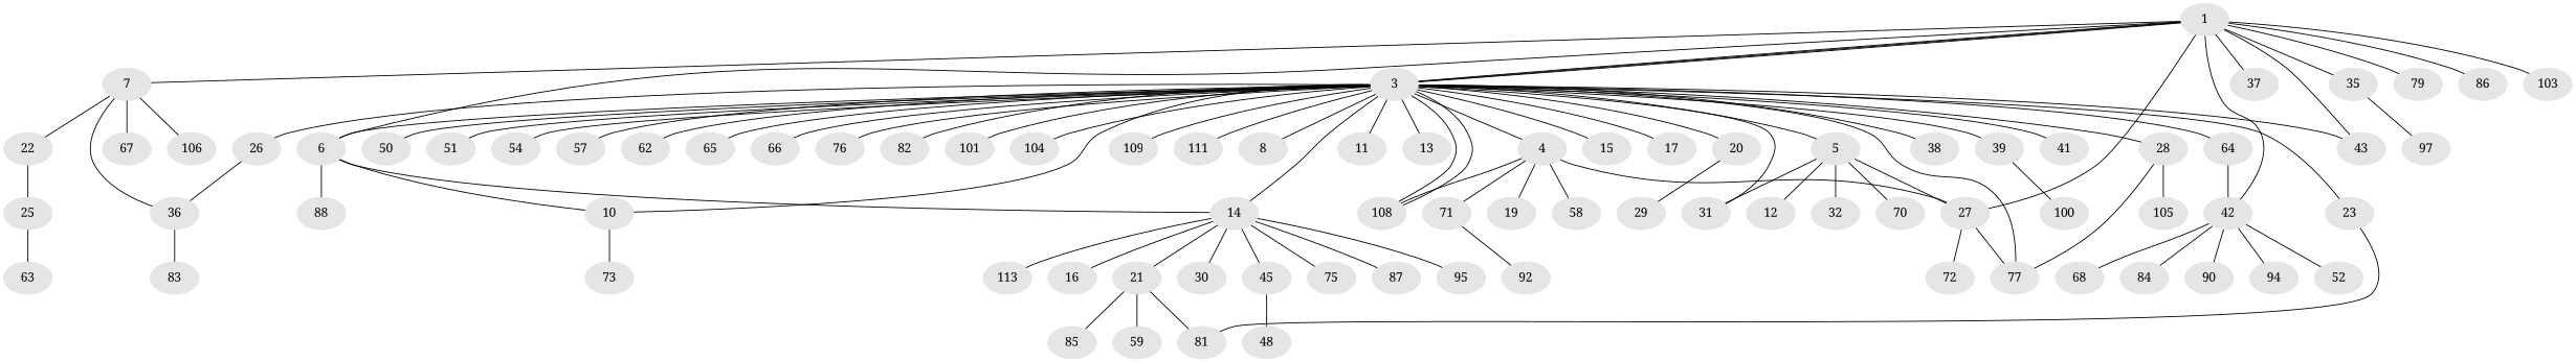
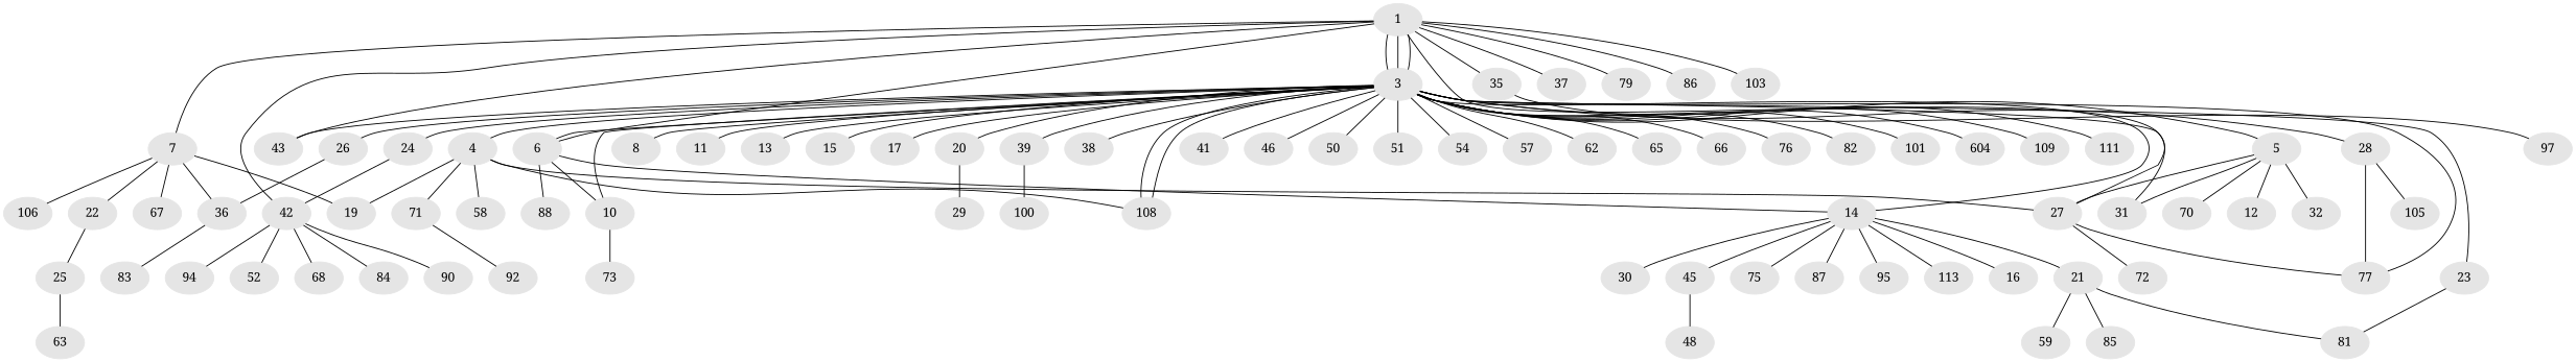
  graph {
    fontname="Noto Serif"
    node [color=gray90 fontname="Noto Serif" style=filled]
    edge [fontname="Noto Serif"]
    1 [super="+99"]
    n2 [label=7 super="+49"]
    3 [super="+9"]
    6 [super="+7"]
    27 [super="+33"]
    35 [super="+53"]
    37
    42 [super="+78"]
    43 [super="+64"]
    79
    86
    103 [super="+107"]
    19
    22
    36 [super="+98"]
    67
    106
    4 [super="+18"]
    5 [super="+69"]
    8
    10
    11 [super="+96"]
    13
    14 [super="+55"]
    15
    17 [super="+80"]
    20
    23
-   24 [super="+44" label=64]
+   24 [super="+44"]
    26 [super="+102"]
    28 [super="+40"]
    31
    38
    39 [super="+89"]
    41 [super="+61"]
+   46 [super="+110"]
    50
    51 [super="+60"]
    54
    57
    62
    65 [super="+91"]
    66 [super="+112"]
    76
    77
    82
    101
-   104
+   104 [label=604]
    108
    109
    111
    88
    72
    97
    52
    68
    84
    90
    94
    25
    83
    58
    71
    12 [super="+74"]
    32
    70
    73
    16
    21
    30
    45 [super="+47"]
    75
    87
    95
    113
    29
    81
    105
    100
    92
    59
    85 [super="+93"]
    48
    63
    1 -- n2
    1 -- 3
    1 -- 3
    1 -- 3
    1 -- 6
    1 -- 27
    1 -- 35
    1 -- 37
    1 -- 42
    1 -- 43
    1 -- 79
    1 -- 86
    1 -- 103
+   n2 -- 19
    n2 -- 22
    n2 -- 36
    n2 -- 67
    n2 -- 106
    3 -- 6
    3 -- 43
    3 -- 4
    3 -- 5
    3 -- 8
    3 -- 10
    3 -- 11
    3 -- 13
    3 -- 14
    3 -- 15
    3 -- 17
    3 -- 20
    3 -- 23
    3 -- 24
    3 -- 26
    3 -- 28
    3 -- 31
    3 -- 38
    3 -- 39
    3 -- 41
+   3 -- 46
    3 -- 50
    3 -- 51 [weight=2]
    3 -- 54
    3 -- 57
    3 -- 62
    3 -- 65
    3 -- 66
    3 -- 76
    3 -- 77
    3 -- 82
    3 -- 101
    3 -- 104
    3 -- 108
    3 -- 108
    3 -- 109
    3 -- 111
    6 -- 10
    6 -- 14
    6 -- 88
    27 -- 77
    27 -- 72
    35 -- 97
    42 -- 52
    42 -- 68
    42 -- 84
    42 -- 90
    42 -- 94
    22 -- 25
    36 -- 83
    4 -- 27
    4 -- 19
    4 -- 108
    4 -- 58
    4 -- 71
    5 -- 27
    5 -- 31
    5 -- 12
    5 -- 32
    5 -- 70
    10 -- 73
    14 -- 16
    14 -- 21
    14 -- 30
    14 -- 45
    14 -- 75
    14 -- 87
    14 -- 95
    14 -- 113
    20 -- 29
    23 -- 81
    24 -- 42
    26 -- 36
    28 -- 77
    28 -- 105
    39 -- 100
    25 -- 63
    71 -- 92
    21 -- 81
    21 -- 59
    21 -- 85
    45 -- 48
  }
